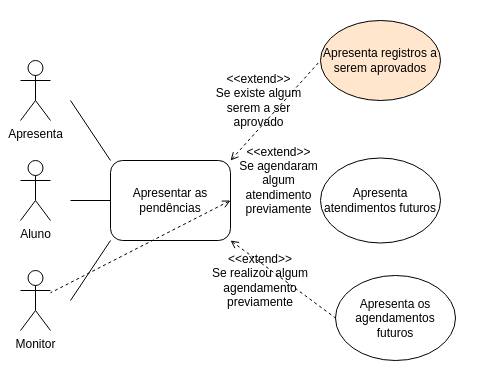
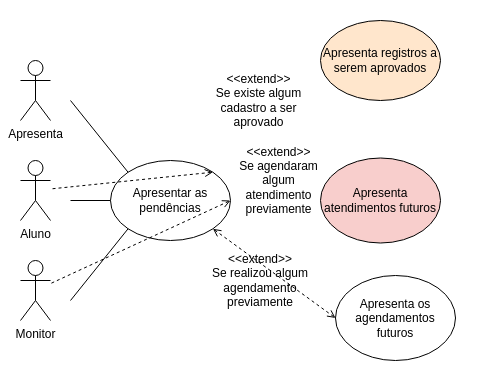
  <mxCell id="0" />
  <mxCell id="1" parent="0" />
- <mxCell id="2" value="Monitor&lt;br&gt;" style="shape=umlActor;verticalLabelPosition=bottom;verticalAlign=top;html=1;outlineConnect=0;fontFamily=Helvetica;" vertex="1" parent="1"><mxGeometry x="20" y="270" width="30" height="60" as="geometry" /></mxCell>
+ <mxCell id="2" value="Monitor&lt;br&gt;" style="shape=umlActor;verticalLabelPosition=bottom;verticalAlign=top;html=1;outlineConnect=0;fontFamily=Helvetica;" vertex="1" parent="1"><mxGeometry x="20" y="260" width="30" height="60" as="geometry" /></mxCell>
  <mxCell id="3" value="Aluno&lt;br&gt;" style="shape=umlActor;verticalLabelPosition=bottom;verticalAlign=top;html=1;outlineConnect=0;fontFamily=Helvetica;" vertex="1" parent="1"><mxGeometry x="20" y="160" width="30" height="60" as="geometry" /></mxCell>
  <mxCell id="4" value="Apresenta&lt;br&gt;" style="shape=umlActor;verticalLabelPosition=bottom;verticalAlign=top;html=1;outlineConnect=0;" vertex="1" parent="1"><mxGeometry x="20" y="60" width="30" height="60" as="geometry" /></mxCell>
- <mxCell id="5" value="Apresentar as pendências" style="whiteSpace=wrap;html=1;rounded=1;" vertex="1" parent="1"><mxGeometry x="110" y="160" width="120" height="80" as="geometry" /></mxCell>
+ <mxCell id="5" value="Apresentar as pendências" style="ellipse;whiteSpace=wrap;html=1;" vertex="1" parent="1"><mxGeometry x="110" y="160" width="120" height="80" as="geometry" /></mxCell>
  <mxCell id="6" value="" style="endArrow=none;html=1;exitX=0;exitY=0;exitDx=0;exitDy=0;" edge="1" parent="1" source="5"><mxGeometry width="50" height="50" relative="1" as="geometry"><mxPoint x="170" y="160" as="sourcePoint" /><mxPoint x="70" y="100" as="targetPoint" /></mxGeometry></mxCell>
  <mxCell id="7" value="" style="endArrow=none;html=1;exitX=0;exitY=0.5;exitDx=0;exitDy=0;" edge="1" parent="1" source="5"><mxGeometry width="50" height="50" relative="1" as="geometry"><mxPoint x="150" y="200" as="sourcePoint" /><mxPoint x="70" y="200" as="targetPoint" /></mxGeometry></mxCell>
  <mxCell id="8" value="" style="endArrow=none;html=1;exitX=0;exitY=1;exitDx=0;exitDy=0;" edge="1" parent="1" source="5"><mxGeometry width="50" height="50" relative="1" as="geometry"><mxPoint x="190" y="180" as="sourcePoint" /><mxPoint x="70" y="300" as="targetPoint" /></mxGeometry></mxCell>
  <mxCell id="9" value="Apresenta registros a serem aprovados" style="ellipse;whiteSpace=wrap;html=1;fillColor=#ffe6cc;" vertex="1" parent="1"><mxGeometry x="320" y="20" width="120" height="80" as="geometry" /></mxCell>
- <mxCell id="10" value="" style="endArrow=none;html=1;strokeWidth=1;entryX=0;entryY=0.5;entryDx=0;entryDy=0;dashed=1;startArrow=open;startFill=0;exitX=1;exitY=0;exitDx=0;exitDy=0;" edge="1" parent="1" source="5" target="9"><mxGeometry width="50" height="50" relative="1" as="geometry"><mxPoint x="230" y="200" as="sourcePoint" /><mxPoint x="250" y="150" as="targetPoint" /></mxGeometry></mxCell>
- <mxCell id="11" value="Apresenta atendimentos futuros" style="ellipse;whiteSpace=wrap;html=1;" vertex="1" parent="1"><mxGeometry x="320" y="157.5" width="120" height="85" as="geometry" /></mxCell>
+ <mxCell id="10" value="" style="endArrow=none;html=1;strokeWidth=1;dashed=1;startArrow=open;startFill=0;exitX=1;exitY=0;exitDx=0;exitDy=0;" edge="1" parent="1" source="5" target="3"><mxGeometry width="50" height="50" relative="1" as="geometry"><mxPoint x="230" y="200" as="sourcePoint" /><mxPoint x="250" y="150" as="targetPoint" /></mxGeometry></mxCell>
+ <mxCell id="11" value="Apresenta atendimentos futuros" style="ellipse;whiteSpace=wrap;html=1;fillColor=#f8cecc;" vertex="1" parent="1"><mxGeometry x="320" y="157.5" width="120" height="85" as="geometry" /></mxCell>
  <mxCell id="12" value="" style="endArrow=none;html=1;strokeWidth=1;dashed=1;startArrow=open;startFill=0;exitX=1;exitY=0.5;exitDx=0;exitDy=0;" edge="1" parent="1" source="5" target="2"><mxGeometry width="50" height="50" relative="1" as="geometry"><mxPoint x="240" y="240" as="sourcePoint" /><mxPoint x="360" y="110" as="targetPoint" /></mxGeometry></mxCell>
  <mxCell id="13" value="&amp;lt;&amp;lt;extend&amp;gt;&amp;gt;&lt;br&gt;Se agendaram algum atendimento previamente" style="text;html=1;strokeColor=none;fillColor=none;align=center;verticalAlign=middle;whiteSpace=wrap;rounded=0;" vertex="1" parent="1"><mxGeometry x="230" y="170" width="97" height="20" as="geometry" /></mxCell>
- <mxCell id="14" value="&amp;lt;&amp;lt;extend&amp;gt;&amp;gt;&lt;br&gt;Se existe algum serem a ser aprovado" style="text;html=1;strokeColor=none;fillColor=none;align=center;verticalAlign=middle;whiteSpace=wrap;rounded=0;" vertex="1" parent="1"><mxGeometry x="210" y="90" width="97" height="20" as="geometry" /></mxCell>
+ <mxCell id="14" value="&amp;lt;&amp;lt;extend&amp;gt;&amp;gt;&lt;br&gt;Se existe algum cadastro a ser aprovado" style="text;html=1;strokeColor=none;fillColor=none;align=center;verticalAlign=middle;whiteSpace=wrap;rounded=0;" vertex="1" parent="1"><mxGeometry x="210" y="90" width="97" height="20" as="geometry" /></mxCell>
  <mxCell id="15" value="&amp;lt;&amp;lt;extend&amp;gt;&amp;gt;&lt;br&gt;Se realizou algum agendamento previamente" style="text;html=1;strokeColor=none;fillColor=none;align=center;verticalAlign=middle;whiteSpace=wrap;rounded=0;" vertex="1" parent="1"><mxGeometry x="210" y="270" width="100" height="20" as="geometry" /></mxCell>
  <mxCell id="16" value="&lt;span&gt;Apresenta os agendamentos futuros&lt;/span&gt;" style="ellipse;whiteSpace=wrap;html=1;" vertex="1" parent="1"><mxGeometry x="335" y="275" width="120" height="85" as="geometry" /></mxCell>
- <mxCell id="17" value="" style="endArrow=none;html=1;strokeWidth=1;entryX=0;entryY=0.5;entryDx=0;entryDy=0;dashed=1;startArrow=open;startFill=0;exitX=1;exitY=1;exitDx=0;exitDy=0;" edge="1" parent="1" source="5" target="16"><mxGeometry width="50" height="50" relative="1" as="geometry"><mxPoint x="240" y="210" as="sourcePoint" /><mxPoint x="330" y="210" as="targetPoint" /></mxGeometry></mxCell>
+ <mxCell id="17" value="" style="endArrow=open;html=1;strokeWidth=1;entryX=0;entryY=0.5;entryDx=0;entryDy=0;dashed=1;startArrow=open;startFill=0;exitX=1;exitY=1;exitDx=0;exitDy=0;" edge="1" parent="1" source="5" target="16"><mxGeometry width="50" height="50" relative="1" as="geometry"><mxPoint x="240" y="210" as="sourcePoint" /><mxPoint x="330" y="210" as="targetPoint" /></mxGeometry></mxCell>
